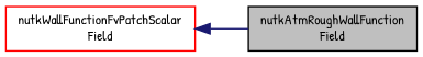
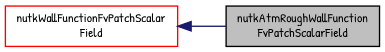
  digraph {
    rankdir=LR
    fontname="Patrick Hand"
    node [fontname="Patrick Hand" fontsize=10 shape=record]
-   n1 [color=black fillcolor=grey75 fontcolor=black height=0.2 label="nutkAtmRoughWallFunction\lField" style=filled width=0.4]
+   n1 [color=black fillcolor=grey75 fontcolor=black height=0.2 label="nutkAtmRoughWallFunction\lFvPatchScalarField" style=filled width=0.4]
    n2 [color=red height=0.2 label="nutkWallFunctionFvPatchScalar\lField" width=0.4]
    n2 -> n1 [color=midnightblue dir=back fontname="Patrick Hand" fontsize=10 labelfontname=Helvetica labelfontsize=10 style=solid]
  }
